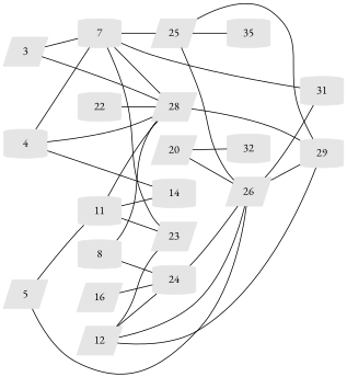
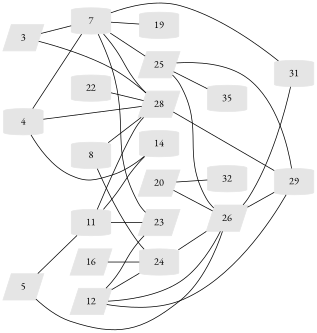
  graph {
    fontname="EB Garamond"
    rankdir=LR
    node [color=gray90 fontname="EB Garamond" shape=cylinder style=filled]
    edge [fontname="EB Garamond" weight=1.0]
    3 [shape=parallelogram]
    7
    28 [shape=parallelogram]
+   19
    23 [shape=parallelogram]
    25 [shape=parallelogram]
    31
    4
    14
    29
    5 [shape=parallelogram]
    11
    26 [shape=parallelogram]
    35
    8
    24
    12 [shape=parallelogram]
    16 [shape=parallelogram]
    20 [shape=parallelogram]
    32
    22
    3 -- 7
    3 -- 28
    7 -- 28
+   7 -- 19
    7 -- 23
    7 -- 25
    7 -- 31
    28 -- 29
    25 -- 29
    25 -- 26
    25 -- 35
    4 -- 7
    4 -- 28
    4 -- 14
    5 -- 11
    5 -- 26
    11 -- 28
    11 -- 23
    11 -- 14
    26 -- 31
    26 -- 29
    8 -- 28
    8 -- 24
    24 -- 26
    12 -- 23
    12 -- 29
    12 -- 26
    12 -- 24
    16 -- 24
    20 -- 26
    20 -- 32
    22 -- 28
  }
